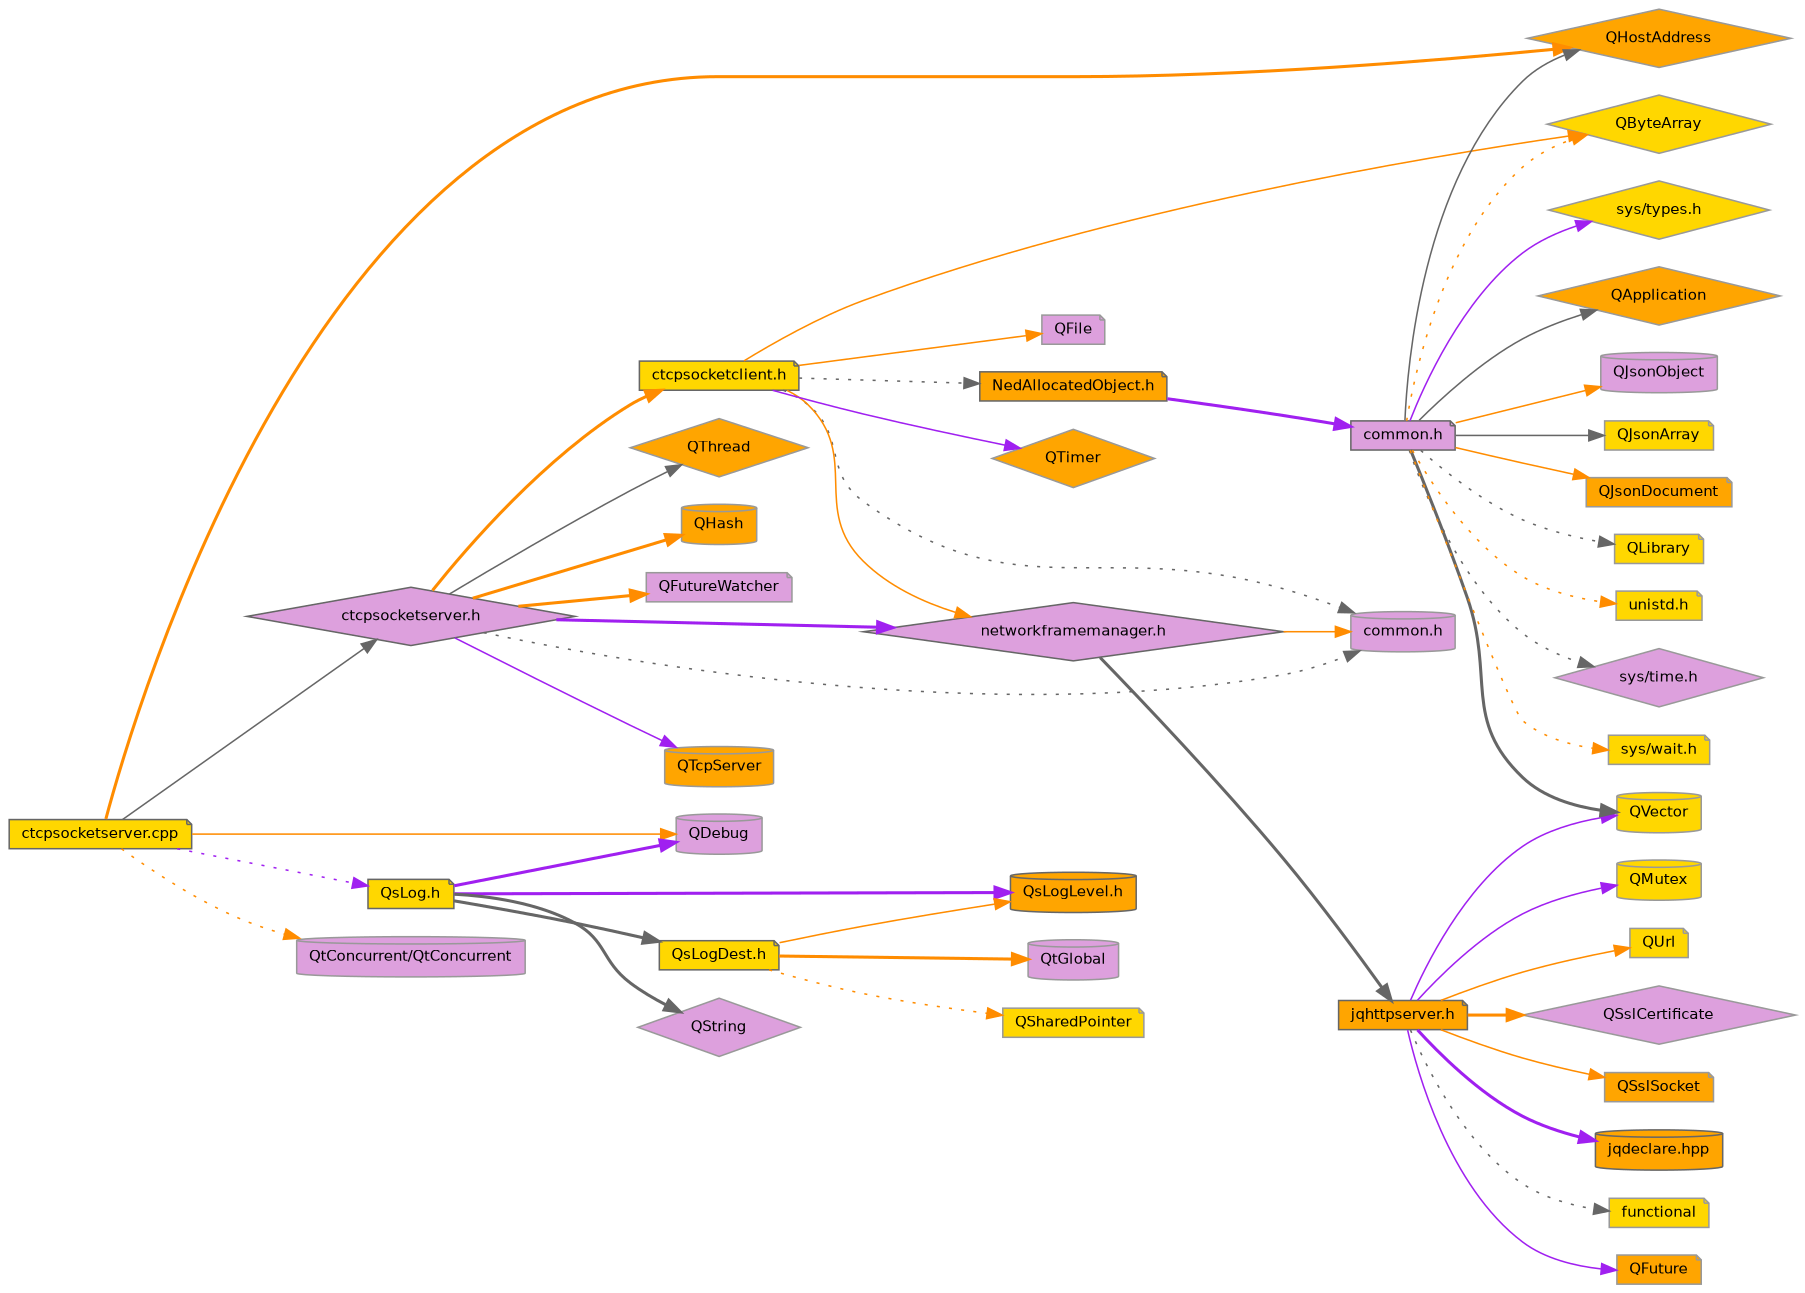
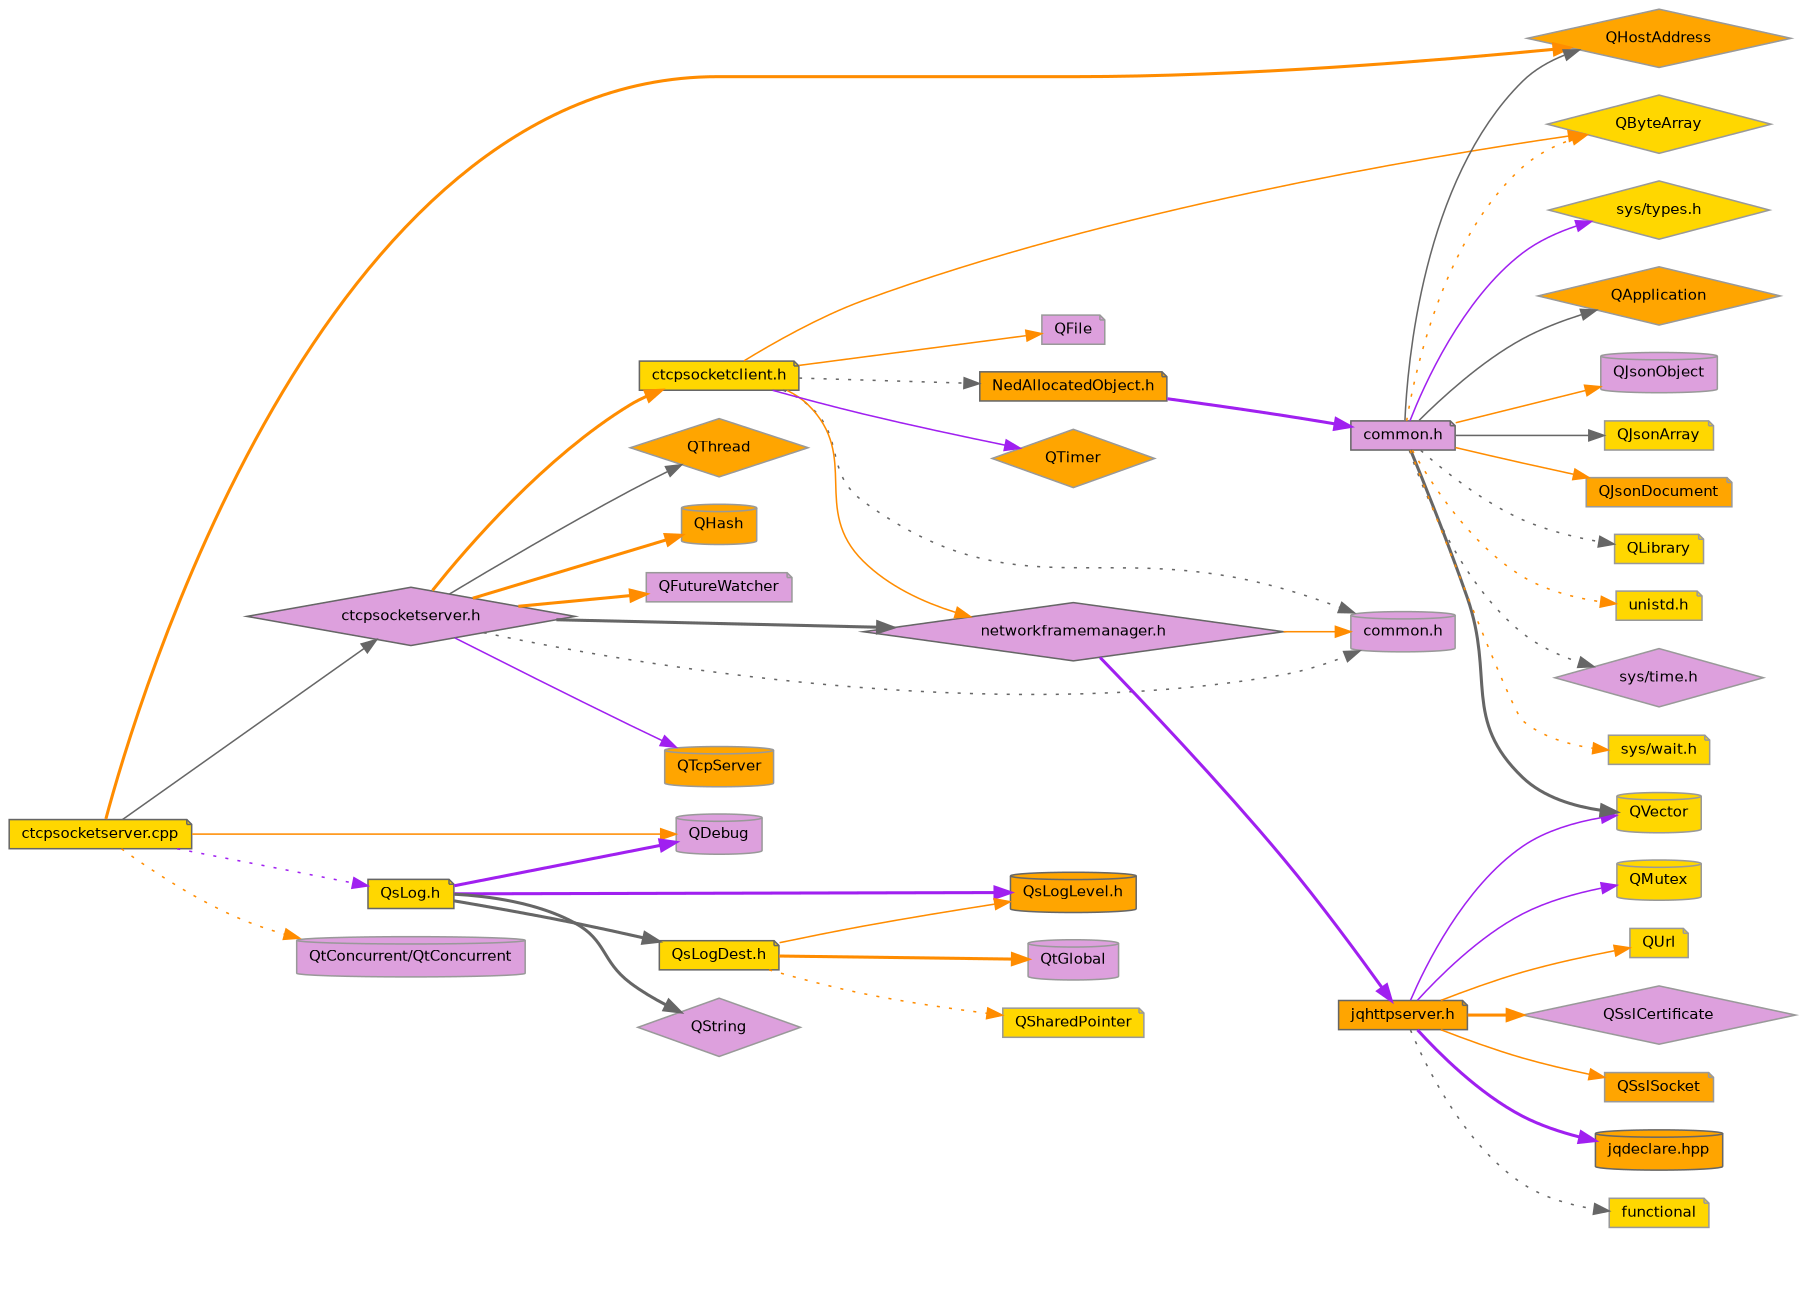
  digraph {
    rankdir=LR
    node [color=grey60 fillcolor=gold fontname=Helvetica fontsize=10 shape=note style=filled]
    edge [color=darkorange fontname=Helvetica fontsize=10 labelfontname=Helvetica labelfontsize=10 style=solid]
    n1 [color=gray40 fontcolor=black height=0.2 label="ctcpsocketserver.cpp" width=0.4]
    n2 [color=grey40 fillcolor=plum height=0.2 label="ctcpsocketserver.h" shape=diamond width=0.4]
    n3 [fillcolor=orange height=0.2 label=QHostAddress shape=diamond width=0.4]
    n4 [color=grey40 height=0.2 label="QsLog.h" width=0.4]
    n5 [fillcolor=plum height=0.2 label=QDebug shape=cylinder width=0.4]
    n6 [fillcolor=plum height=0.2 label="QtConcurrent/QtConcurrent" shape=cylinder width=0.4]
    n7 [fillcolor=plum height=0.2 label="common.h" shape=cylinder width=0.4]
    n8 [color=grey40 fillcolor=plum height=0.2 label="networkframemanager.h" shape=diamond width=0.4]
    n9 [color=grey40 height=0.2 label="ctcpsocketclient.h" width=0.4]
    n10 [fillcolor=orange height=0.2 label=QThread shape=diamond width=0.4]
    n11 [fillcolor=orange height=0.2 label=QHash shape=cylinder width=0.4]
    n12 [fillcolor=plum height=0.2 label=QFutureWatcher width=0.4]
    n13 [fillcolor=orange height=0.2 label=QTcpServer shape=cylinder width=0.4]
    n14 [color=grey40 fillcolor=orange height=0.2 label="QsLogLevel.h" shape=cylinder width=0.4]
    n15 [color=grey40 height=0.2 label="QsLogDest.h" width=0.4]
    n16 [fillcolor=plum height=0.2 label=QString shape=diamond width=0.4]
    n17 [color=grey40 fillcolor=orange height=0.2 label="jqhttpserver.h" width=0.4]
    n18 [fillcolor=orange height=0.2 label=QTimer shape=diamond width=0.4]
    n19 [height=0.2 label=QByteArray shape=diamond width=0.4]
    n20 [fillcolor=plum height=0.2 label=QFile width=0.4]
    n21 [color=grey40 fillcolor=orange height=0.2 label="NedAllocatedObject.h" width=0.4]
    n22 [height=0.2 label=functional width=0.4]
    n23 [height=0.2 label=QVector shape=cylinder width=0.4]
-   n24 [fillcolor=orange height=0.2 label=QFuture width=0.4]
    n25 [height=0.2 label=QMutex shape=cylinder width=0.4]
    n26 [height=0.2 label=QUrl width=0.4]
    n27 [fillcolor=plum height=0.2 label=QSslCertificate shape=diamond width=0.4]
    n28 [fillcolor=orange height=0.2 label=QSslSocket width=0.4]
    n29 [color=grey40 fillcolor=orange height=0.2 label="jqdeclare.hpp" shape=cylinder width=0.4]
    n30 [color=grey40 fillcolor=plum height=0.2 label="common.h" width=0.4]
    n31 [fillcolor=orange height=0.2 label=QApplication shape=diamond width=0.4]
    n32 [fillcolor=plum height=0.2 label=QJsonObject shape=cylinder width=0.4]
    n33 [height=0.2 label=QJsonArray width=0.4]
    n34 [fillcolor=orange height=0.2 label=QJsonDocument width=0.4]
    n35 [height=0.2 label=QLibrary width=0.4]
    n36 [height=0.2 label="unistd.h" width=0.4]
    n37 [fillcolor=plum height=0.2 label="sys/time.h" shape=diamond width=0.4]
    n38 [height=0.2 label="sys/wait.h" width=0.4]
    n39 [height=0.2 label="sys/types.h" shape=diamond width=0.4]
    n40 [height=0.2 label=QSharedPointer width=0.4]
    n41 [fillcolor=plum height=0.2 label=QtGlobal shape=cylinder width=0.4]
    n1 -> n2 [color=gray40]
    n1 -> n3 [style=bold]
    n1 -> n4 [color=purple style=dotted]
    n1 -> n5
    n1 -> n6 [style=dotted]
    n2 -> n7 [color=gray40 style=dotted]
-   n2 -> n8 [color=purple style=bold]
+   n2 -> n8 [color=gray40 style=bold]
    n2 -> n9 [style=bold]
    n2 -> n10 [color=gray40]
    n2 -> n11 [style=bold]
    n2 -> n12 [style=bold]
    n2 -> n13 [color=purple]
    n4 -> n5 [color=purple style=bold]
    n4 -> n14 [color=purple style=bold]
    n4 -> n15 [color=gray40 style=bold]
    n4 -> n16 [color=gray40 style=bold]
    n8 -> n7
-   n8 -> n17 [color=gray40 style=bold]
+   n8 -> n17 [color=purple style=bold]
    n9 -> n7 [color=gray40 style=dotted]
    n9 -> n8
    n9 -> n18 [color=purple]
    n9 -> n19
    n9 -> n20
    n9 -> n21 [color=gray40 style=dotted]
    n15 -> n14
    n15 -> n40 [style=dotted]
    n15 -> n41 [style=bold]
    n17 -> n22 [color=gray40 style=dotted]
    n17 -> n23 [color=purple]
-   n17 -> n24 [color=purple]
    n17 -> n25 [color=purple]
    n17 -> n26
    n17 -> n27 [style=bold]
    n17 -> n28
    n17 -> n29 [color=purple style=bold]
    n21 -> n30 [color=purple style=bold]
    n30 -> n3 [color=gray40]
    n30 -> n19 [style=dotted]
    n30 -> n23 [color=gray40 style=bold]
    n30 -> n31 [color=gray40]
    n30 -> n32
    n30 -> n33 [color=gray40]
    n30 -> n34
    n30 -> n35 [color=gray40 style=dotted]
    n30 -> n36 [style=dotted]
    n30 -> n37 [color=gray40 style=dotted]
    n30 -> n38 [style=dotted]
    n30 -> n39 [color=purple]
  }
